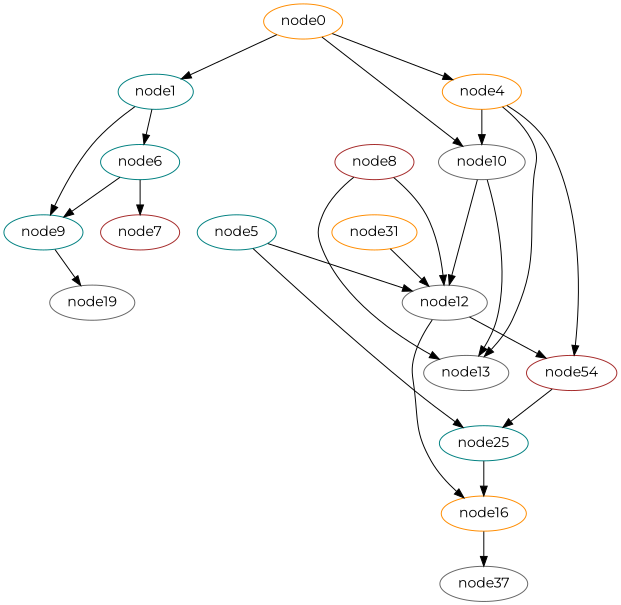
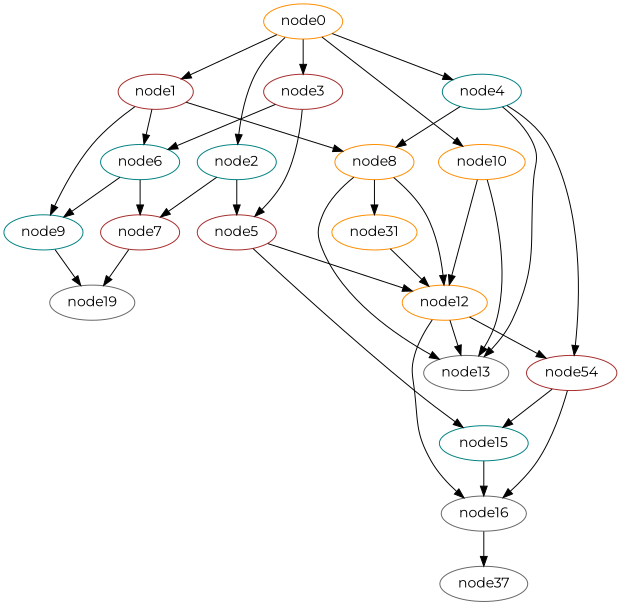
  digraph {
    fontname=Montserrat
    node [color=gray40 fontname=Montserrat]
    edge [fontname=Montserrat]
    node19
    n2 [label=node37]
-   node16 [color=darkorange]
-   node15 [color=teal label=node25]
+   node16
+   node15 [color=teal]
    n5 [color=brown label=node54]
    node13
-   node12
+   node12 [color=darkorange]
    n8 [color=darkorange label=node31]
-   node10
+   node10 [color=darkorange]
    node9 [color=teal]
-   node8 [color=brown]
+   node8 [color=darkorange]
    node7 [color=brown]
    node6 [color=teal]
-   node5 [color=teal]
-   node4 [color=darkorange]
-   node1 [color=teal]
+   node5 [color=brown]
+   node4 [color=teal]
+   node3 [color=brown]
+   node2 [color=teal]
+   node1 [color=brown]
    node0 [color=darkorange]
    node16 -> n2
    node15 -> node16
+   n5 -> node16
    n5 -> node15
    node12 -> node16
    node12 -> n5
+   node12 -> node13
    n8 -> node12
    node10 -> node13
    node10 -> node12
    node9 -> node19
    node8 -> node13
    node8 -> node12
+   node8 -> n8
+   node7 -> node19
    node6 -> node9
    node6 -> node7
    node5 -> node15
    node5 -> node12
    node4 -> n5
    node4 -> node13
-   node4 -> node10
+   node4 -> node8
+   node3 -> node6
+   node3 -> node5
+   node2 -> node7
+   node2 -> node5
    node1 -> node9
+   node1 -> node8
    node1 -> node6
    node0 -> node10
    node0 -> node4
+   node0 -> node3
+   node0 -> node2
    node0 -> node1
  }
